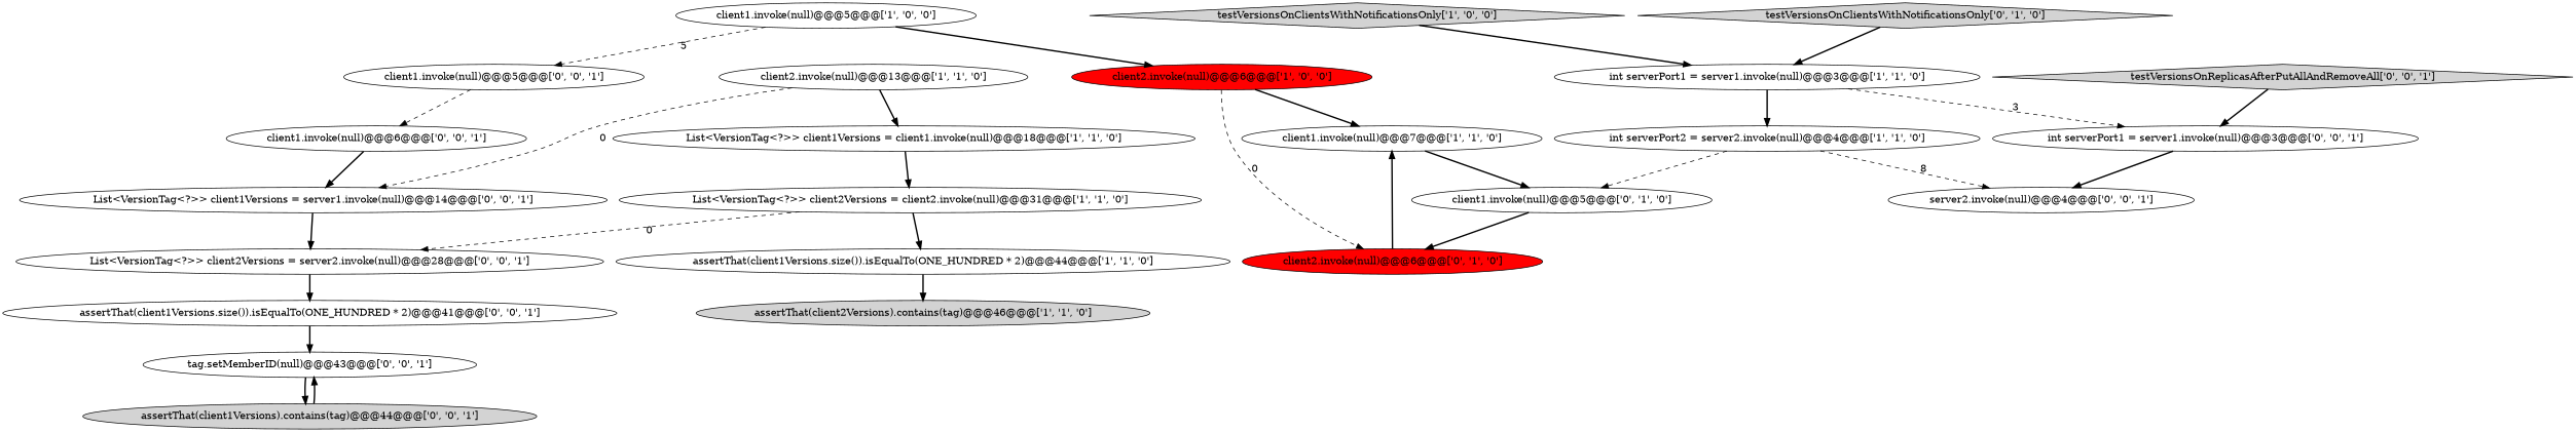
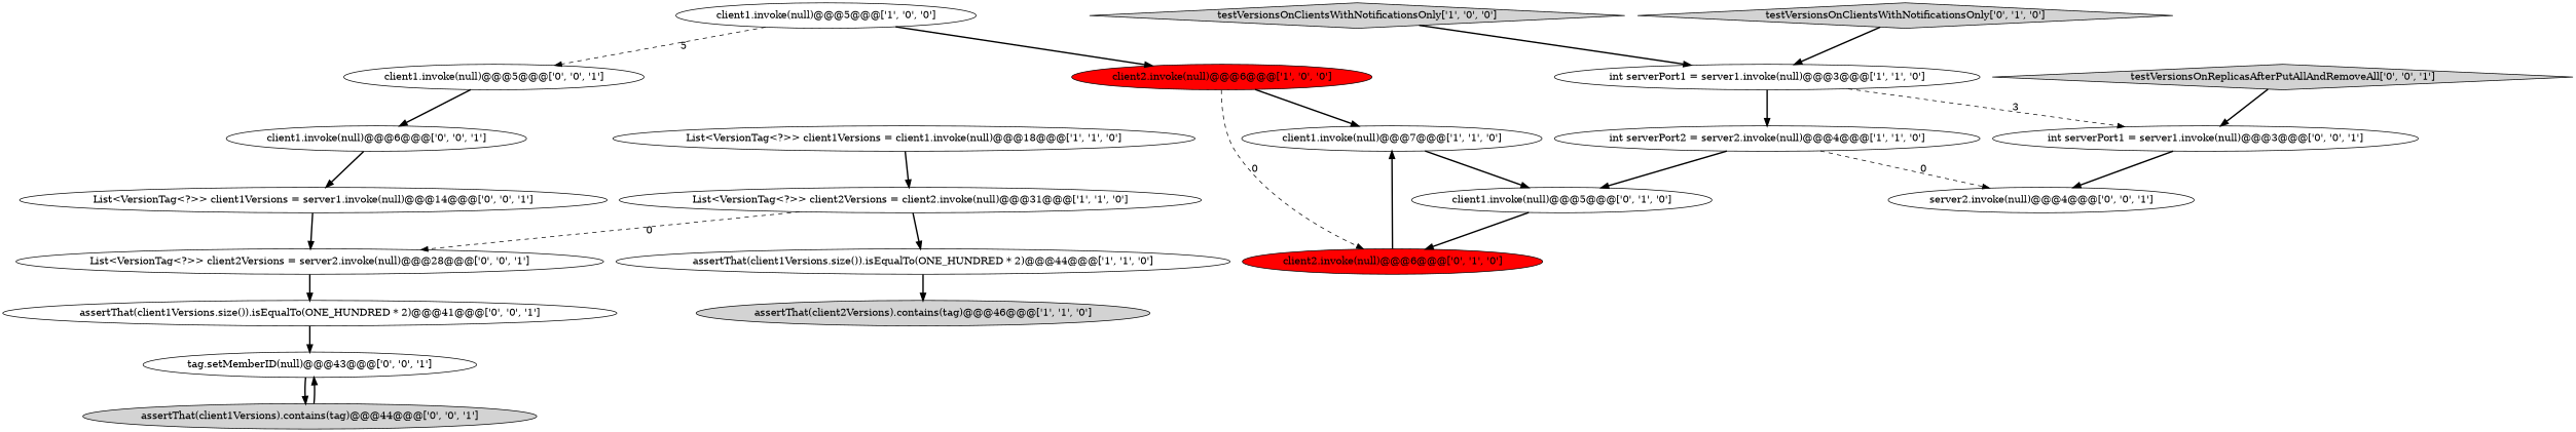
  digraph {
    node [fillcolor=white shape=ellipse style=filled]
    edge [style=bold]
-   n1 [label="client2.invoke(null)@@@13@@@['1', '1', '0']"]
    n2 [label="List<VersionTag<?>> client1Versions = client1.invoke(null)@@@18@@@['1', '1', '0']"]
    n3 [label="List<VersionTag<?>> client1Versions = server1.invoke(null)@@@14@@@['0', '0', '1']"]
    n4 [label="List<VersionTag<?>> client2Versions = client2.invoke(null)@@@31@@@['1', '1', '0']"]
    n5 [label="List<VersionTag<?>> client2Versions = server2.invoke(null)@@@28@@@['0', '0', '1']"]
    n6 [label="assertThat(client1Versions.size()).isEqualTo(ONE_HUNDRED * 2)@@@41@@@['0', '0', '1']"]
    n7 [label="tag.setMemberID(null)@@@43@@@['0', '0', '1']"]
    n8 [label="client1.invoke(null)@@@7@@@['1', '1', '0']"]
    n9 [label="client1.invoke(null)@@@5@@@['0', '1', '0']"]
    n10 [fillcolor=lightgray label="testVersionsOnClientsWithNotificationsOnly['1', '0', '0']" shape=diamond]
    n11 [label="int serverPort1 = server1.invoke(null)@@@3@@@['1', '1', '0']"]
    n12 [label="int serverPort1 = server1.invoke(null)@@@3@@@['0', '0', '1']"]
    n13 [label="int serverPort2 = server2.invoke(null)@@@4@@@['1', '1', '0']"]
    n14 [fillcolor=lightgray label="assertThat(client1Versions).contains(tag)@@@44@@@['0', '0', '1']"]
    n15 [label="assertThat(client1Versions.size()).isEqualTo(ONE_HUNDRED * 2)@@@44@@@['1', '1', '0']"]
    n16 [label="server2.invoke(null)@@@4@@@['0', '0', '1']"]
    n17 [label="client1.invoke(null)@@@6@@@['0', '0', '1']"]
    n18 [fillcolor=lightgray label="testVersionsOnClientsWithNotificationsOnly['0', '1', '0']" shape=diamond]
    n19 [fillcolor=lightgray label="testVersionsOnReplicasAfterPutAllAndRemoveAll['0', '0', '1']" shape=diamond]
    n20 [fillcolor=red label="client2.invoke(null)@@@6@@@['0', '1', '0']"]
    n21 [fillcolor=red label="client2.invoke(null)@@@6@@@['1', '0', '0']"]
    n22 [fillcolor=lightgray label="assertThat(client2Versions).contains(tag)@@@46@@@['1', '1', '0']"]
    n23 [label="client1.invoke(null)@@@5@@@['0', '0', '1']"]
    n24 [label="client1.invoke(null)@@@5@@@['1', '0', '0']"]
-   n1 -> n2
-   n1 -> n3 [label=0 style=dashed]
    n2 -> n4
    n3 -> n5
    n4 -> n5 [label=0 style=dashed]
    n4 -> n15
    n5 -> n6
    n6 -> n7
    n7 -> n14
    n8 -> n9
    n9 -> n20
    n10 -> n11
    n11 -> n12 [label=3 style=dashed]
    n11 -> n13
    n12 -> n16
-   n13 -> n9 [style=dashed]
-   n13 -> n16 [label=8 style=dashed]
+   n13 -> n9
+   n13 -> n16 [label=0 style=dashed]
    n14 -> n7
    n15 -> n22
    n17 -> n3
    n18 -> n11
    n19 -> n12
    n20 -> n8
    n21 -> n8
    n21 -> n20 [label=0 style=dashed]
-   n23 -> n17 [style=dashed]
+   n23 -> n17
    n24 -> n21
    n24 -> n23 [label=5 style=dashed]
  }
